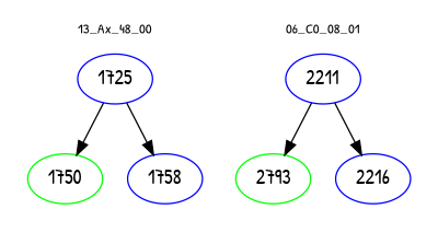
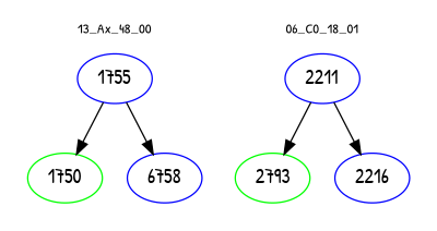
  digraph {
    fontname="Patrick Hand"
    node [color=blue fontname="Patrick Hand"]
    edge [color=black fontname="Patrick Hand"]
-   n1 [label=1725]
+   n1 [label=1755]
    n2 [color=green label=1750]
-   n3 [label=1758]
+   n3 [label=6758]
    n4 [label=2211]
    n5 [color=green label=2793]
    n6 [label=2216]
    subgraph cluster_1 {
      color=white
      fontsize=10
      label="13_Ax_48_00"
      n1
      n2
      n3
    }
    subgraph cluster_2 {
      color=white
      fontsize=10
-     label="06_C0_08_01"
+     label="06_C0_18_01"
      n4
      n5
      n6
    }
    n1 -> n2
    n1 -> n3
    n4 -> n5
    n4 -> n6
  }
